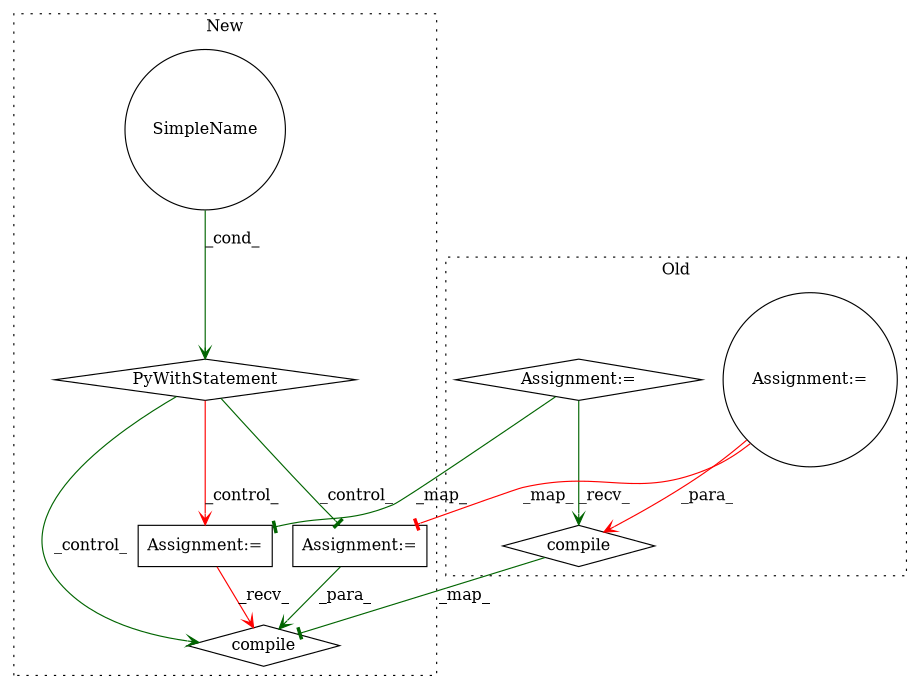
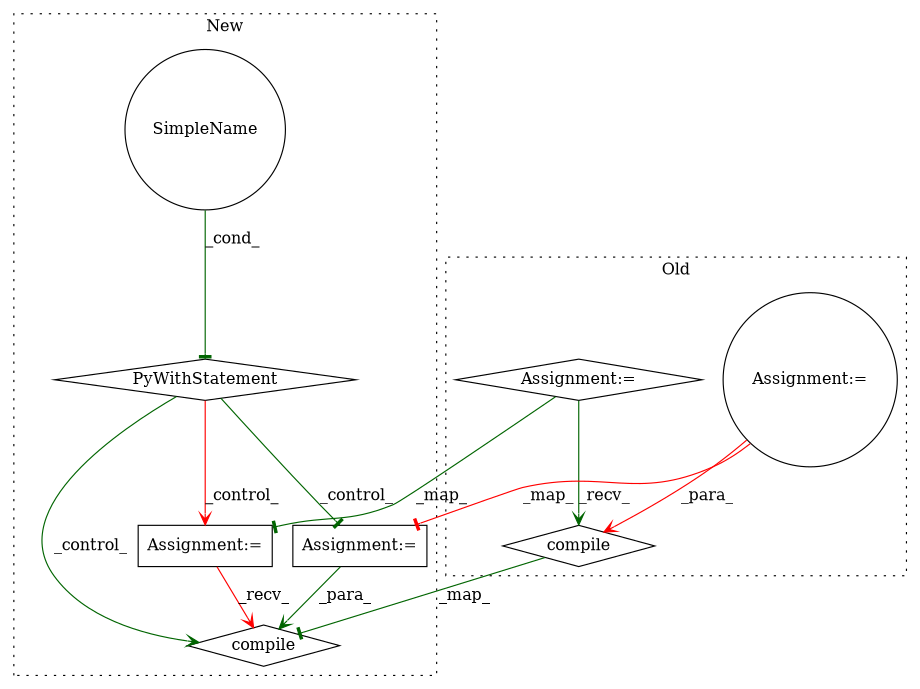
  digraph {
    node [a=7 l=1 shape=diamond]
    edge [color=darkgreen arrowhead=vee]
    n1 [a=32 l="8,1" label=compile s="8238,8300"]
    n2 [label="Assignment:=" s=7309]
    n3 [label="Assignment:=" s=8002 shape=circle]
    n4 [a=32 l="8,1" label=compile s="8285,8347"]
    n5 [label="Assignment:=" s=7354 shape=box]
    n6 [a=42 label=SimpleName shape=circle l=""]
    n7 [a=104 l="10,2" label=PyWithStatement s="7136,7169"]
    n8 [label="Assignment:=" s=8041 shape=box]
    subgraph cluster_1 {
      label=Old
      style=dotted
      n1
      n2
      n3
    }
    subgraph cluster_2 {
      label=New
      style=dotted
      n4
      n5
      n6
      n7
      n8
    }
    n1 -> n4 [label=_map_ arrowhead=tee]
    n2 -> n1 [label=_recv_]
    n2 -> n5 [label=_map_ arrowhead=tee]
    n3 -> n1 [label=_para_ color=red]
    n3 -> n8 [label=_map_ color=red arrowhead=tee]
    n5 -> n4 [label=_recv_ color=red]
-   n6 -> n7 [label=_cond_]
+   n6 -> n7 [label=_cond_ arrowhead=tee]
    n7 -> n4 [label=_control_]
    n7 -> n5 [label=_control_ color=red]
    n7 -> n8 [label=_control_ arrowhead=tee]
    n8 -> n4 [label=_para_]
  }
